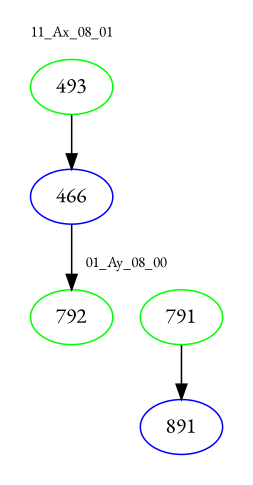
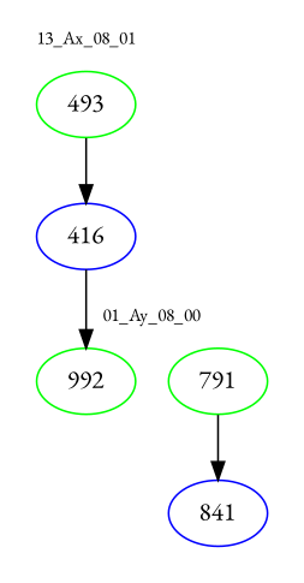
  digraph {
    fontname="EB Garamond"
    node [color=green fontname="EB Garamond"]
    edge [color=black fontname="EB Garamond"]
    n1 [label=791]
-   n2 [label=792]
-   n3 [color=blue label=891]
+   n2 [label=992]
+   n3 [color=blue label=841]
    n4 [label=493]
-   n5 [color=blue label=466]
+   n5 [color=blue label=416]
    subgraph cluster_1 {
      color=white
      fontsize=10
      label="01_Ay_08_00"
      n1
      n2
      n3
    }
    subgraph cluster_2 {
      color=white
      fontsize=10
-     label="11_Ax_08_01"
+     label="13_Ax_08_01"
      n4
      n5
    }
    n1 -> n3
    n4 -> n5
    n5 -> n2
  }
